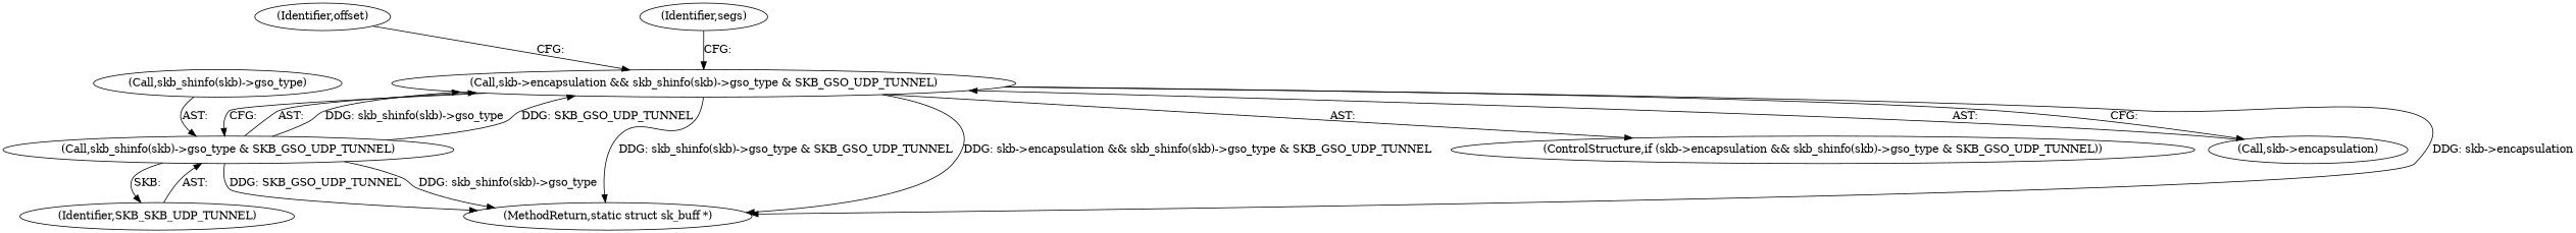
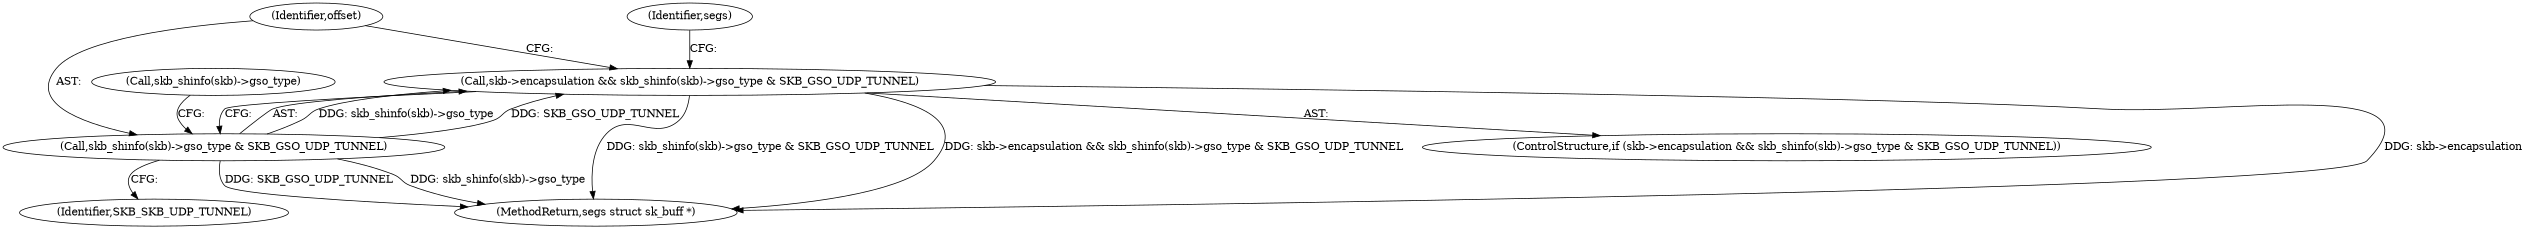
  digraph {
    n1 [label="(Call,skb->encapsulation && skb_shinfo(skb)->gso_type & SKB_GSO_UDP_TUNNEL)"]
    n2 [label="(Call,skb_shinfo(skb)->gso_type & SKB_GSO_UDP_TUNNEL)"]
    n3 [label="(ControlStructure,if (skb->encapsulation && skb_shinfo(skb)->gso_type & SKB_GSO_UDP_TUNNEL))"]
-   n4 [label="(MethodReturn,static struct sk_buff *)"]
-   n5 [label="(Call,skb->encapsulation)"]
+   n4 [label="(MethodReturn,segs struct sk_buff *)"]
    n6 [label="(Identifier,SKB_SKB_UDP_TUNNEL)"]
    n7 [label="(Identifier,offset)"]
    n8 [label="(Identifier,segs)"]
    n9 [label="(Call,skb_shinfo(skb)->gso_type)"]
    n1 -> n2 [label="CFG: "]
    n1 -> n3 [label="AST: "]
    n1 -> n4 [label="DDG: skb_shinfo(skb)->gso_type & SKB_GSO_UDP_TUNNEL"]
    n1 -> n4 [label="DDG: skb->encapsulation && skb_shinfo(skb)->gso_type & SKB_GSO_UDP_TUNNEL"]
    n1 -> n4 [label="DDG: skb->encapsulation"]
-   n1 -> n5 [label="CFG: "]
    n2 -> n1 [label="AST: "]
    n2 -> n1 [label="DDG: skb_shinfo(skb)->gso_type"]
    n2 -> n1 [label="DDG: SKB_GSO_UDP_TUNNEL"]
    n2 -> n4 [label="DDG: SKB_GSO_UDP_TUNNEL"]
    n2 -> n4 [label="DDG: skb_shinfo(skb)->gso_type"]
-   n2 -> n6 [label="SKB: "]
-   n5 -> n1 [label="AST: "]
-   n6 -> n2 [label="AST: "]
+   n2 -> n6 [label="CFG: "]
+   n7 -> n2 [label="AST: "]
    n7 -> n1 [label="CFG: "]
    n8 -> n1 [label="CFG: "]
-   n9 -> n2 [label="AST: "]
+   n9 -> n2 [label="CFG: "]
  }
